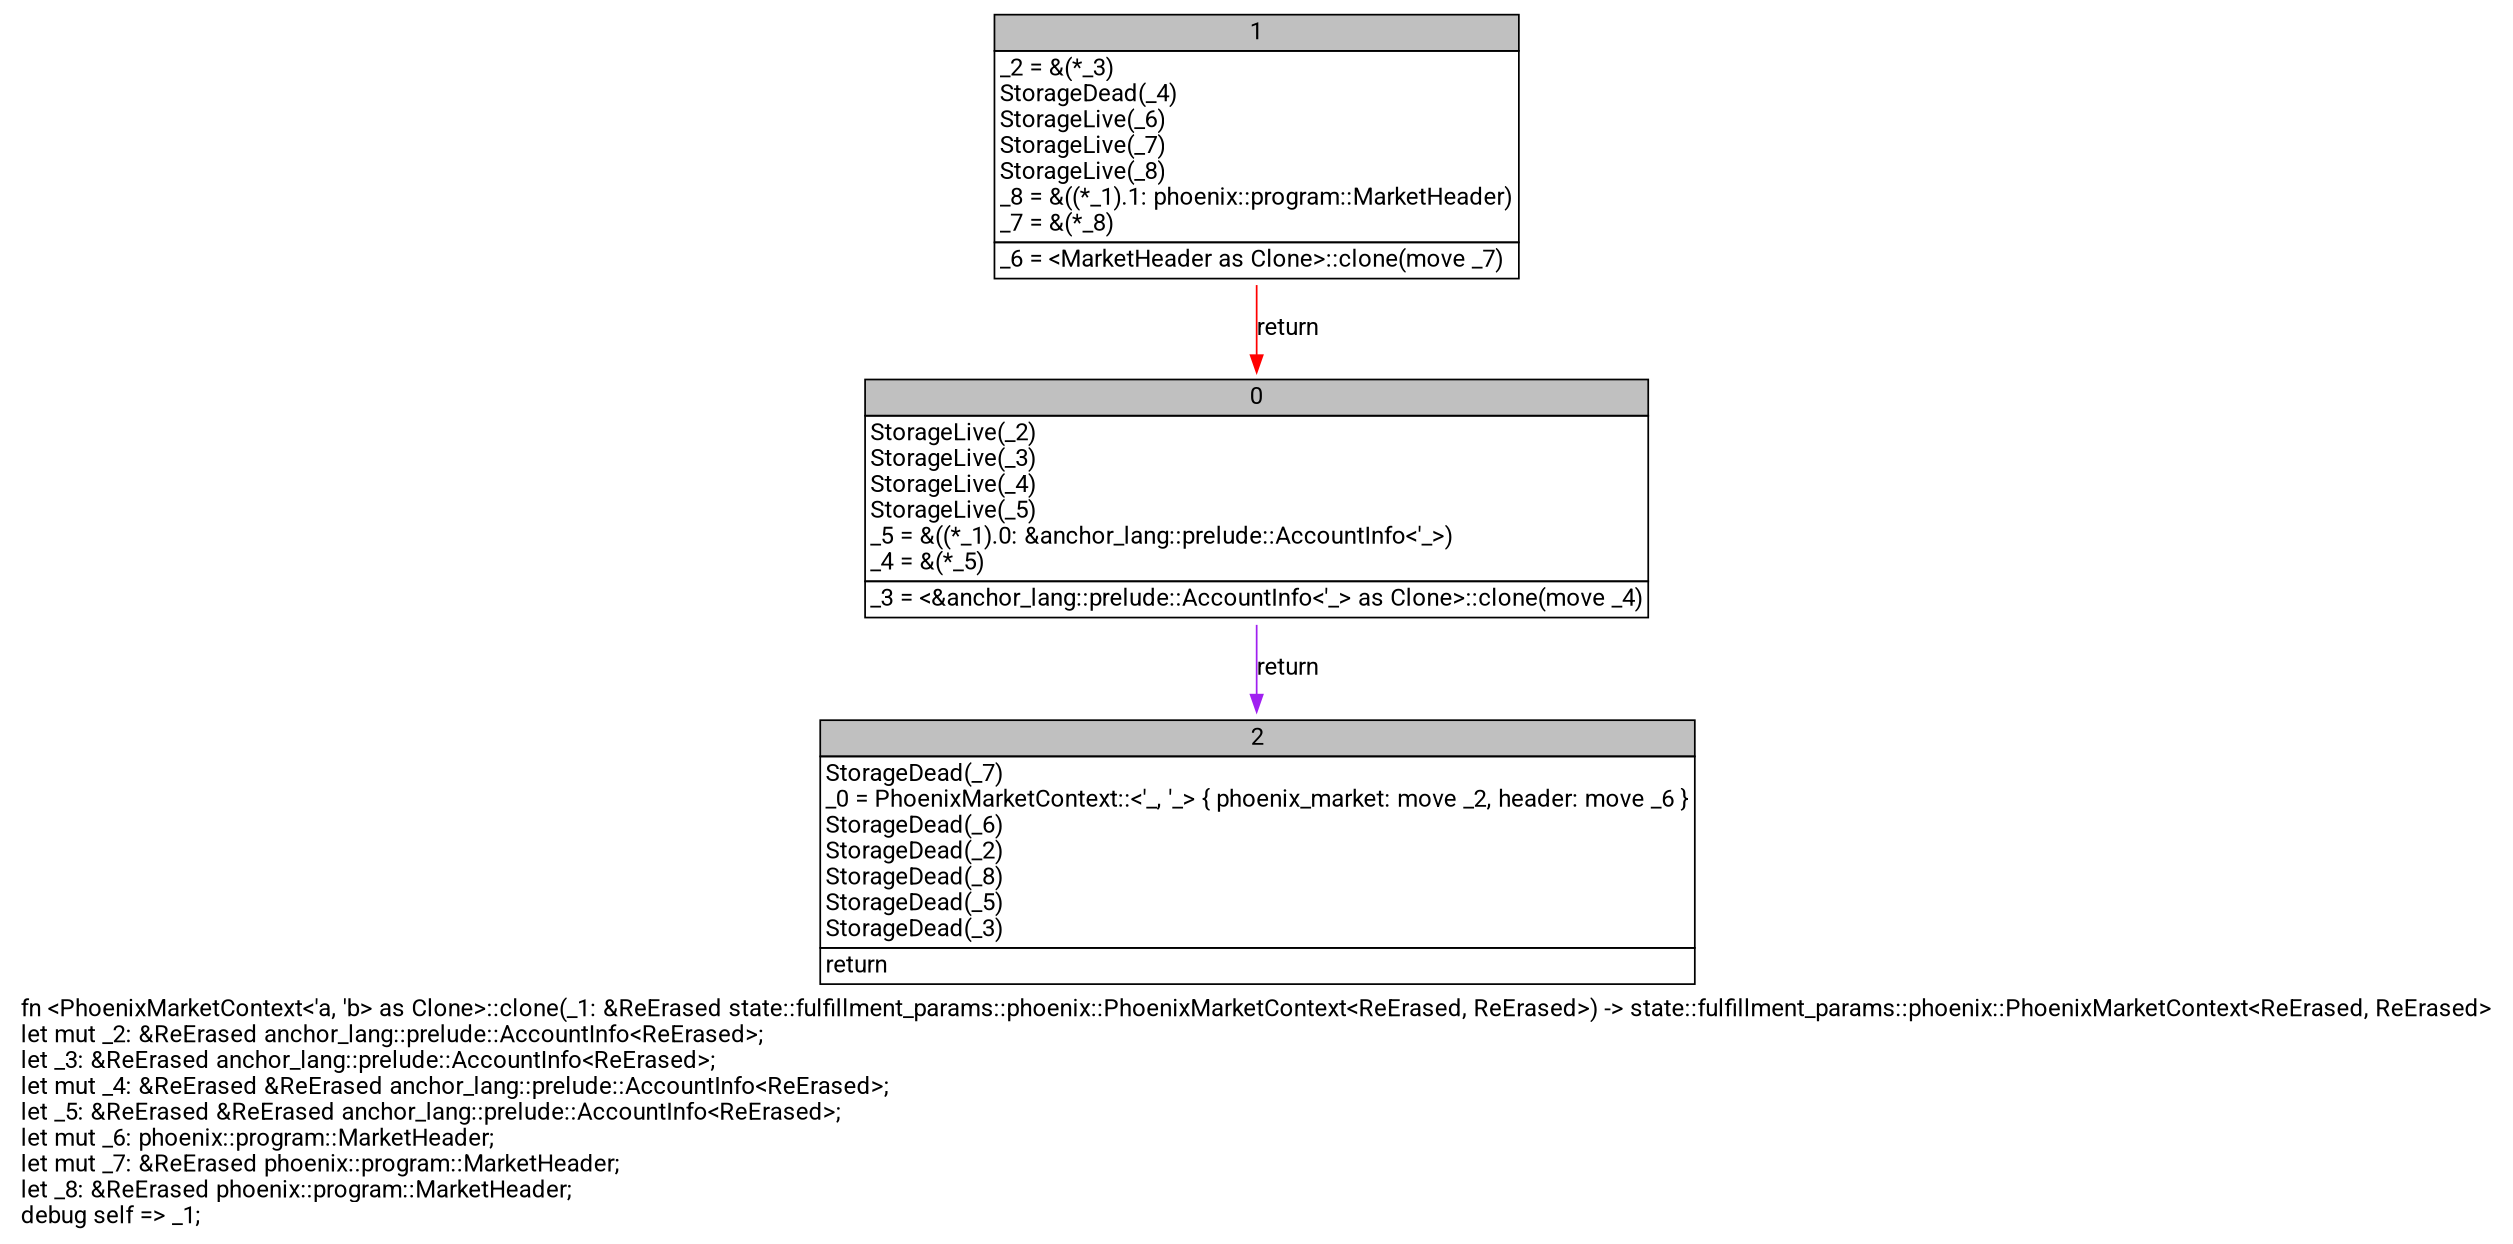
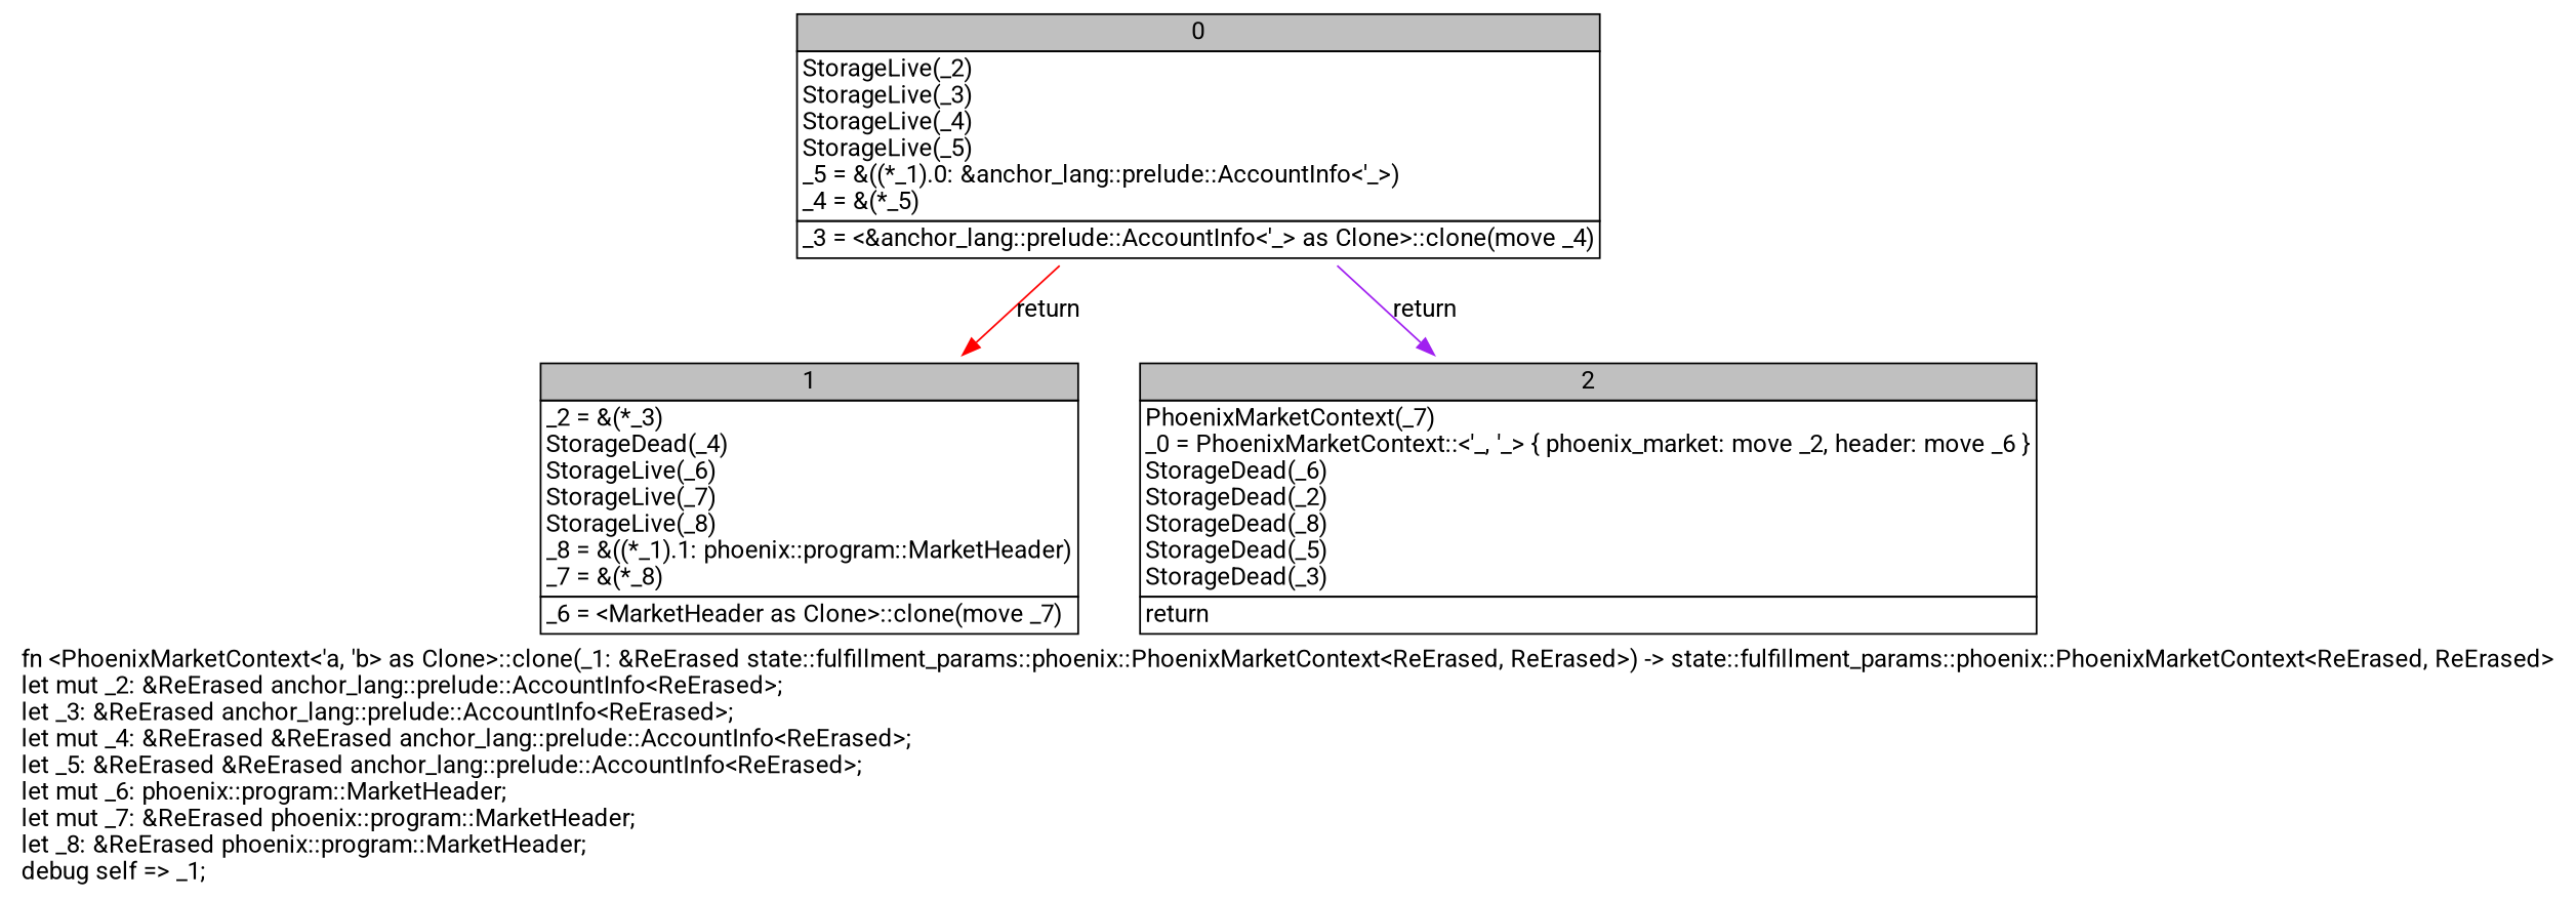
  digraph {
    fontname=Roboto
    label=<fn &lt;PhoenixMarketContext&lt;'a, 'b&gt; as Clone&gt;::clone(_1: &amp;ReErased state::fulfillment_params::phoenix::PhoenixMarketContext&lt;ReErased, ReErased&gt;) -&gt; state::fulfillment_params::phoenix::PhoenixMarketContext&lt;ReErased, ReErased&gt;<br align="left"/>let mut _2: &amp;ReErased anchor_lang::prelude::AccountInfo&lt;ReErased&gt;;<br align="left"/>let _3: &amp;ReErased anchor_lang::prelude::AccountInfo&lt;ReErased&gt;;<br align="left"/>let mut _4: &amp;ReErased &amp;ReErased anchor_lang::prelude::AccountInfo&lt;ReErased&gt;;<br align="left"/>let _5: &amp;ReErased &amp;ReErased anchor_lang::prelude::AccountInfo&lt;ReErased&gt;;<br align="left"/>let mut _6: phoenix::program::MarketHeader;<br align="left"/>let mut _7: &amp;ReErased phoenix::program::MarketHeader;<br align="left"/>let _8: &amp;ReErased phoenix::program::MarketHeader;<br align="left"/>debug self =&gt; _1;<br align="left"/>>
    node [fontname=Roboto shape=none]
    edge [fontname=Roboto]
    n1 [label=<<table border="0" cellborder="1" cellspacing="0"><tr><td bgcolor="gray" align="center" colspan="1">0</td></tr><tr><td align="left" balign="left">StorageLive(_2)<br/>StorageLive(_3)<br/>StorageLive(_4)<br/>StorageLive(_5)<br/>_5 = &amp;((*_1).0: &amp;anchor_lang::prelude::AccountInfo&lt;'_&gt;)<br/>_4 = &amp;(*_5)<br/></td></tr><tr><td align="left">_3 = &lt;&amp;anchor_lang::prelude::AccountInfo&lt;'_&gt; as Clone&gt;::clone(move _4)</td></tr></table>>]
    n2 [label=<<table border="0" cellborder="1" cellspacing="0"><tr><td bgcolor="gray" align="center" colspan="1">1</td></tr><tr><td align="left" balign="left">_2 = &amp;(*_3)<br/>StorageDead(_4)<br/>StorageLive(_6)<br/>StorageLive(_7)<br/>StorageLive(_8)<br/>_8 = &amp;((*_1).1: phoenix::program::MarketHeader)<br/>_7 = &amp;(*_8)<br/></td></tr><tr><td align="left">_6 = &lt;MarketHeader as Clone&gt;::clone(move _7)</td></tr></table>>]
-   n3 [label=<<table border="0" cellborder="1" cellspacing="0"><tr><td bgcolor="gray" align="center" colspan="1">2</td></tr><tr><td align="left" balign="left">StorageDead(_7)<br/>_0 = PhoenixMarketContext::&lt;'_, '_&gt; { phoenix_market: move _2, header: move _6 }<br/>StorageDead(_6)<br/>StorageDead(_2)<br/>StorageDead(_8)<br/>StorageDead(_5)<br/>StorageDead(_3)<br/></td></tr><tr><td align="left">return</td></tr></table>>]
-   n2 -> n1 [color=red label=return]
+   n3 [label=<<table border="0" cellborder="1" cellspacing="0"><tr><td bgcolor="gray" align="center" colspan="1">2</td></tr><tr><td align="left" balign="left">PhoenixMarketContext(_7)<br/>_0 = PhoenixMarketContext::&lt;'_, '_&gt; { phoenix_market: move _2, header: move _6 }<br/>StorageDead(_6)<br/>StorageDead(_2)<br/>StorageDead(_8)<br/>StorageDead(_5)<br/>StorageDead(_3)<br/></td></tr><tr><td align="left">return</td></tr></table>>]
+   n1 -> n2 [color=red label=return]
    n1 -> n3 [color=purple label=return]
  }
